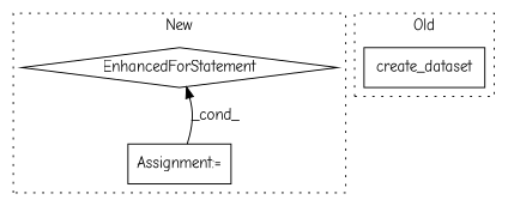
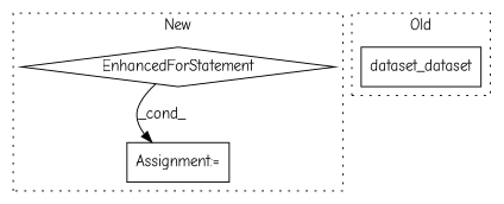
  digraph {
    fontname="Comic Neue"
    node [l="88,2" s="2444,2561" shape=box fontname="Comic Neue"]
    n1 [a=70 label=EnhancedForStatement shape=diamond]
    n2 [a=7 label="Assignment:="]
-   n3 [a=32 l="15,1" label=create_dataset s="2363,2385"]
+   n3 [a=32 l="15,1" label=dataset_dataset s="2363,2385"]
    subgraph cluster_1 {
      label=New
      style=dotted
      n1
      n2
    }
    subgraph cluster_2 {
      label=Old
      style=dotted
      n3
    }
-   n2 -> n1 [label=_cond_ fontname="Comic Neue"]
+   n1 -> n2 [label=_cond_ fontname="Comic Neue"]
  }
